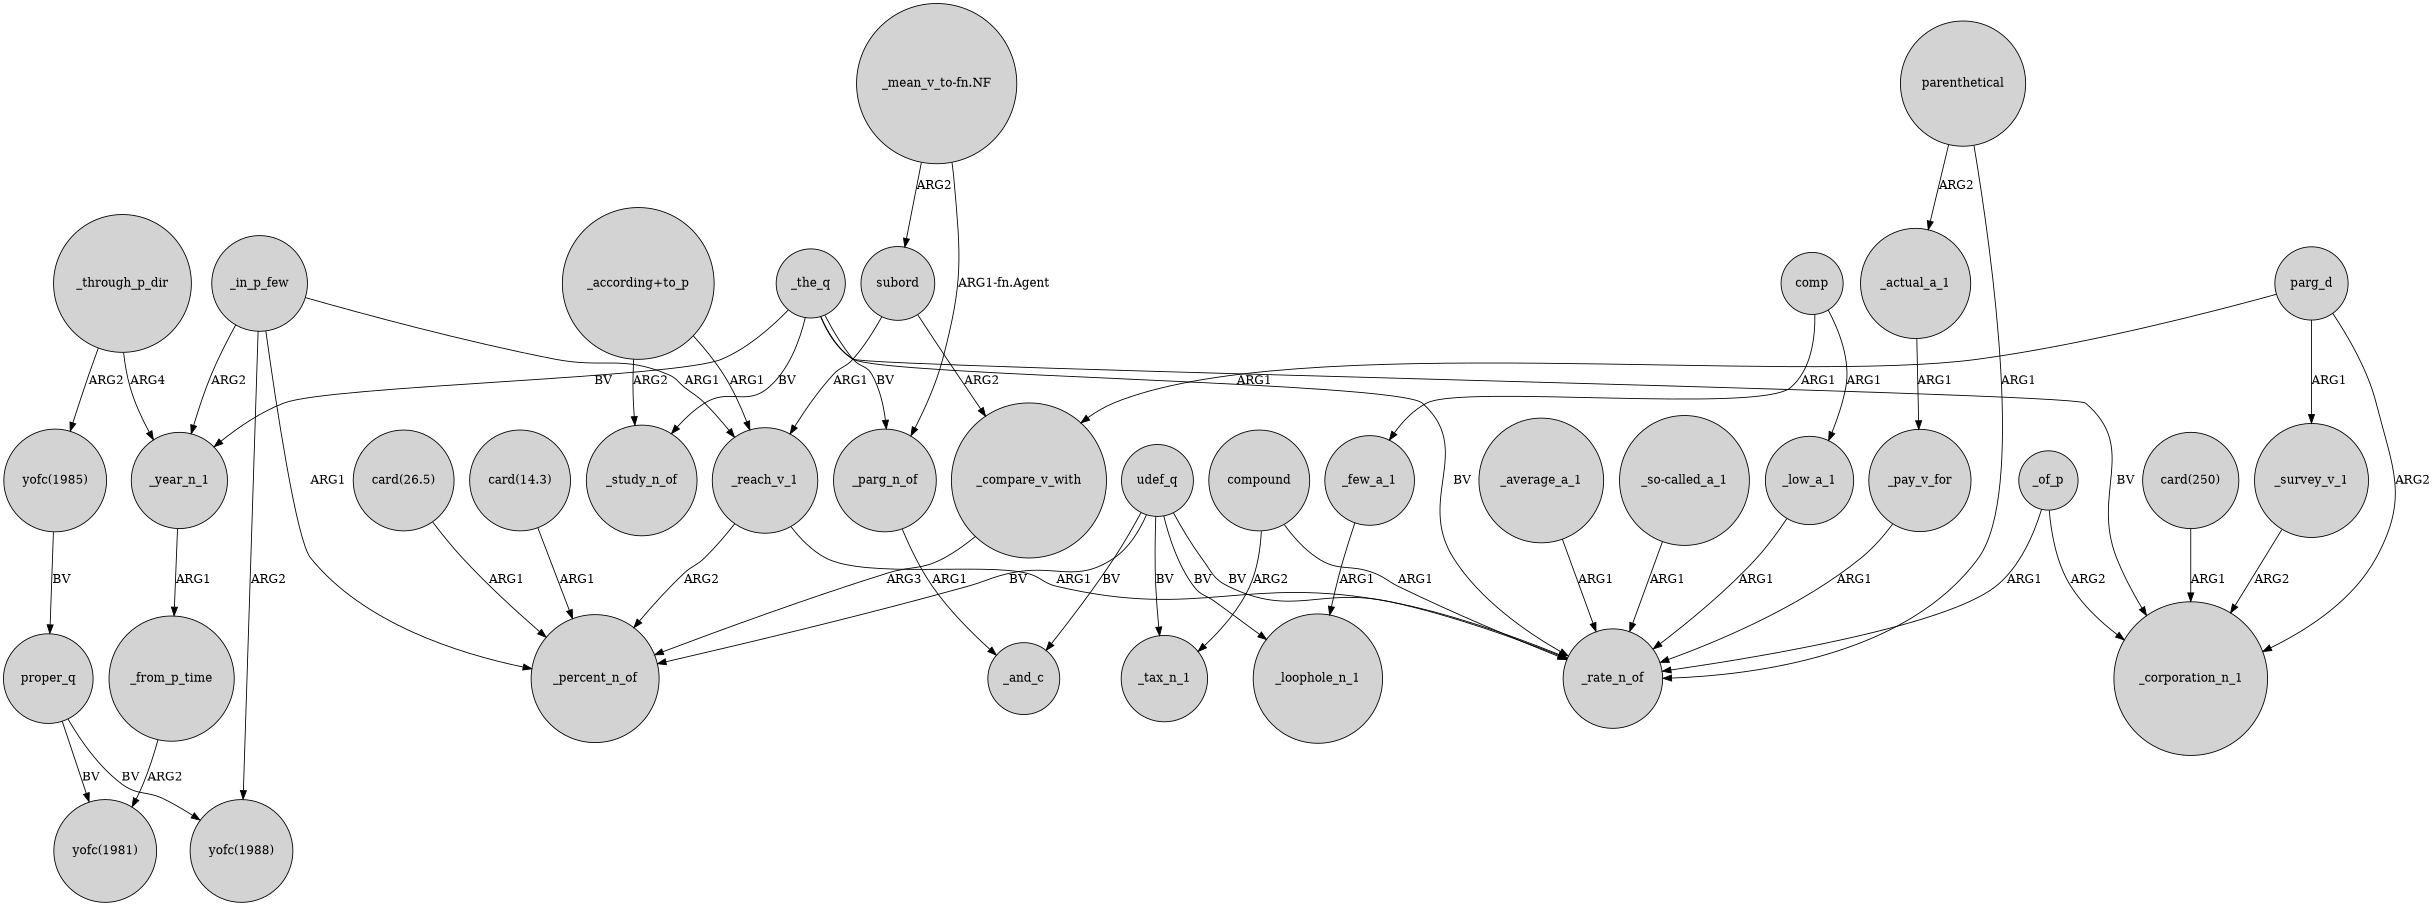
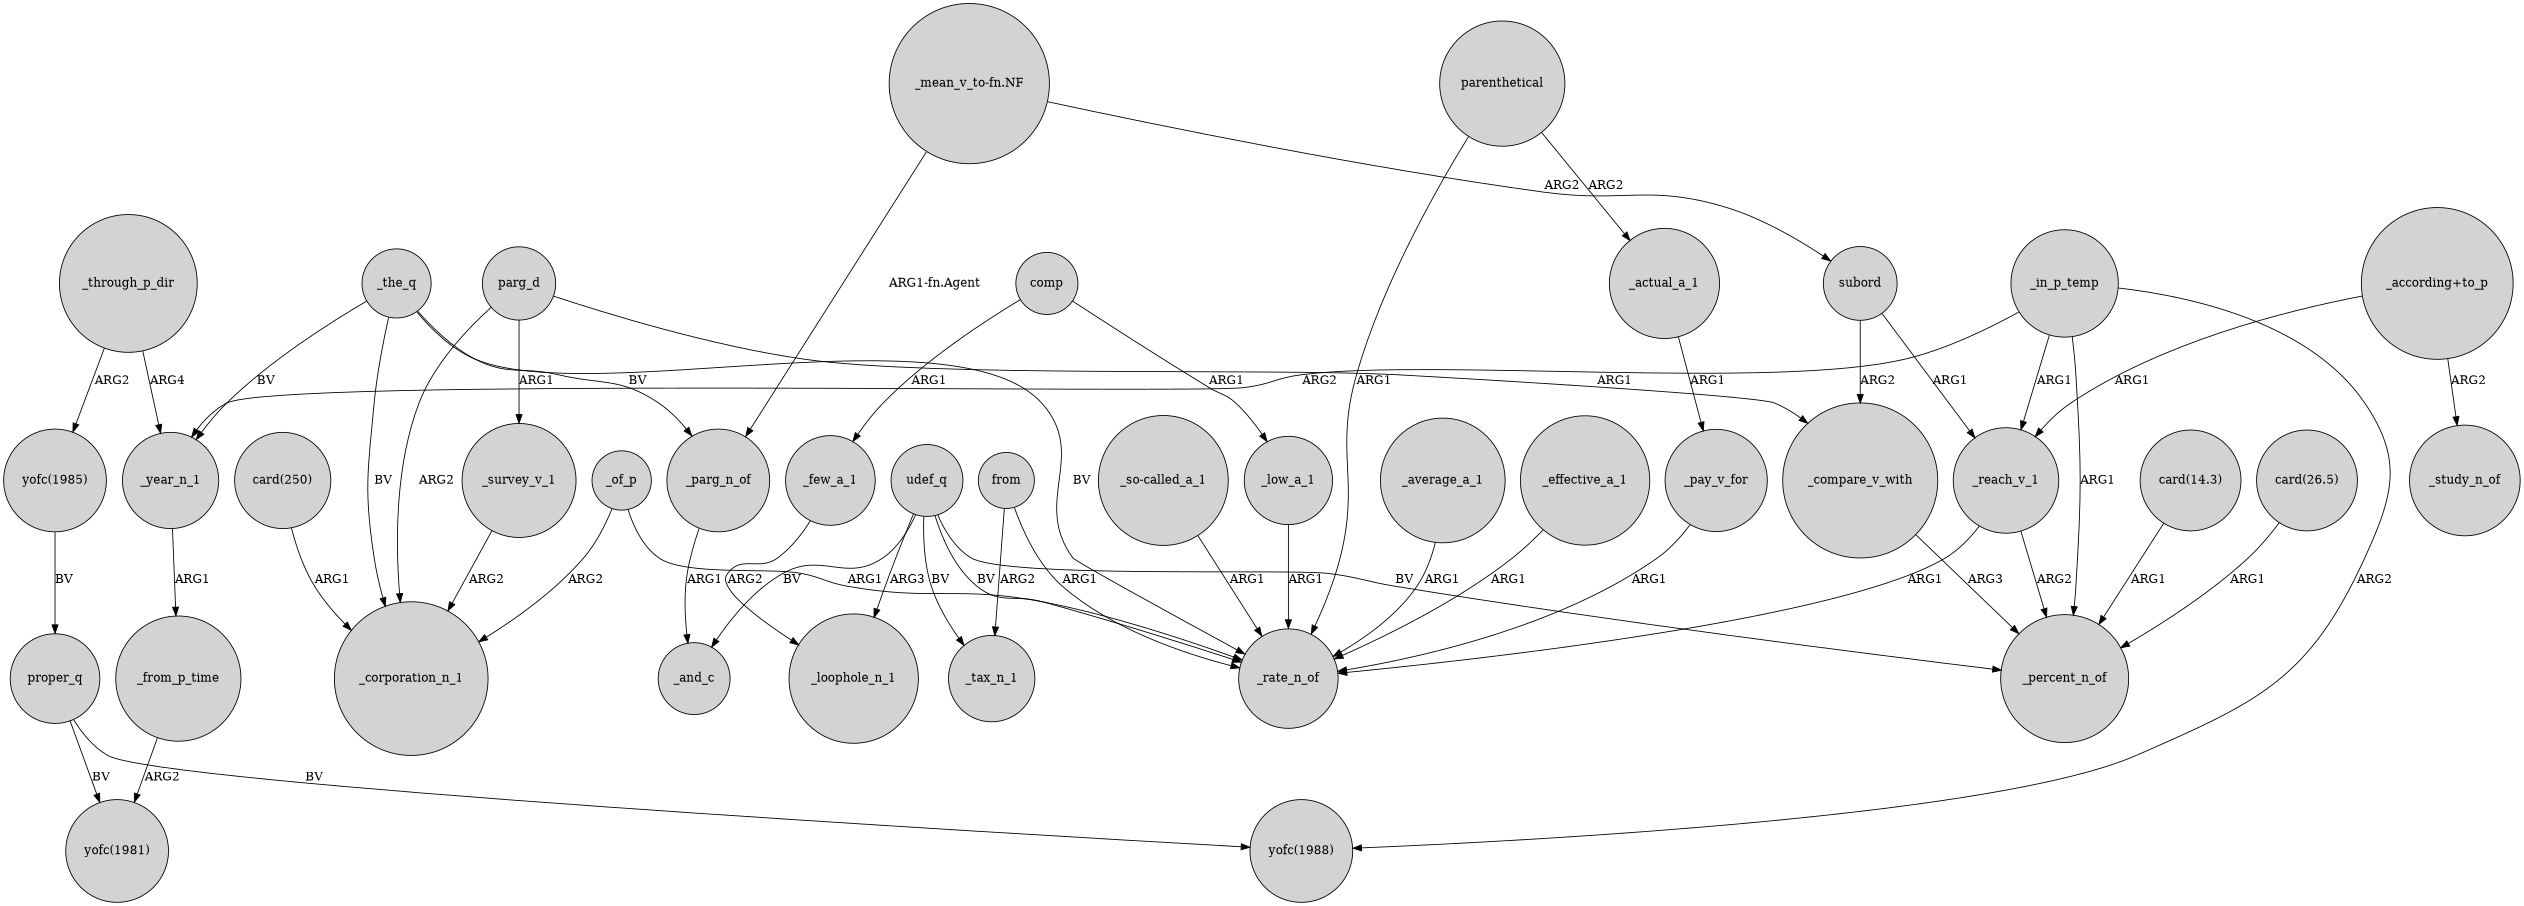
  digraph {
    node [shape=circle style=filled]
    _compare_v_with
    _percent_n_of
    "_so-called_a_1"
    _rate_n_of
    _reach_v_1
    _the_q
    _study_n_of
    _year_n_1
    _corporation_n_1
    n10 [label=_parg_n_of]
    _from_p_time
    _and_c
    _few_a_1
    _loophole_n_1
    "yofc(1981)"
    "_according+to_p"
    "_mean_v_to-fn.NF"
    subord
    _actual_a_1
    _pay_v_for
-   compound
+   compound [label=from]
    _tax_n_1
-   _in_p_temp [label=_in_p_few]
+   _in_p_temp
    "yofc(1988)"
    _through_p_dir
    "yofc(1985)"
    proper_q
    parg_d
    _survey_v_1
    "card(14.3)"
    udef_q
    parenthetical
    _of_p
    "card(250)"
    comp
    _low_a_1
    "card(26.5)"
    _average_a_1
+   _effective_a_1
    _compare_v_with -> _percent_n_of [label=ARG3]
    "_so-called_a_1" -> _rate_n_of [label=ARG1]
    _reach_v_1 -> _percent_n_of [label=ARG2]
    _reach_v_1 -> _rate_n_of [label=ARG1]
    _the_q -> _rate_n_of [label=BV]
-   _the_q -> _study_n_of [label=BV]
    _the_q -> _year_n_1 [label=BV]
    _the_q -> _corporation_n_1 [label=BV]
    _the_q -> n10 [label=BV]
    _year_n_1 -> _from_p_time [label=ARG1]
    n10 -> _and_c [label=ARG1]
    _from_p_time -> "yofc(1981)" [label=ARG2]
-   _few_a_1 -> _loophole_n_1 [label=ARG1]
+   _few_a_1 -> _loophole_n_1 [label=ARG2]
    "_according+to_p" -> _reach_v_1 [label=ARG1]
    "_according+to_p" -> _study_n_of [label=ARG2]
    "_mean_v_to-fn.NF" -> n10 [label="ARG1-fn.Agent"]
    "_mean_v_to-fn.NF" -> subord [label=ARG2]
    subord -> _compare_v_with [label=ARG2]
    subord -> _reach_v_1 [label=ARG1]
    _actual_a_1 -> _pay_v_for [label=ARG1]
    _pay_v_for -> _rate_n_of [label=ARG1]
    compound -> _rate_n_of [label=ARG1]
    compound -> _tax_n_1 [label=ARG2]
    _in_p_temp -> _percent_n_of [label=ARG1]
    _in_p_temp -> _reach_v_1 [label=ARG1]
    _in_p_temp -> _year_n_1 [label=ARG2]
    _in_p_temp -> "yofc(1988)" [label=ARG2]
    _through_p_dir -> _year_n_1 [label=ARG4]
    _through_p_dir -> "yofc(1985)" [label=ARG2]
    "yofc(1985)" -> proper_q [label=BV]
    proper_q -> "yofc(1981)" [label=BV]
    proper_q -> "yofc(1988)" [label=BV]
    parg_d -> _compare_v_with [label=ARG1]
    parg_d -> _corporation_n_1 [label=ARG2]
    parg_d -> _survey_v_1 [label=ARG1]
    _survey_v_1 -> _corporation_n_1 [label=ARG2]
    "card(14.3)" -> _percent_n_of [label=ARG1]
    udef_q -> _percent_n_of [label=BV]
    udef_q -> _rate_n_of [label=BV]
    udef_q -> _and_c [label=BV]
-   udef_q -> _loophole_n_1 [label=BV]
+   udef_q -> _loophole_n_1 [label=ARG3]
    udef_q -> _tax_n_1 [label=BV]
    parenthetical -> _rate_n_of [label=ARG1]
    parenthetical -> _actual_a_1 [label=ARG2]
    _of_p -> _rate_n_of [label=ARG1]
    _of_p -> _corporation_n_1 [label=ARG2]
    "card(250)" -> _corporation_n_1 [label=ARG1]
    comp -> _few_a_1 [label=ARG1]
    comp -> _low_a_1 [label=ARG1]
    _low_a_1 -> _rate_n_of [label=ARG1]
    "card(26.5)" -> _percent_n_of [label=ARG1]
    _average_a_1 -> _rate_n_of [label=ARG1]
+   _effective_a_1 -> _rate_n_of [label=ARG1]
  }
